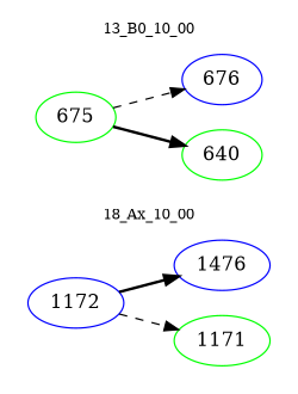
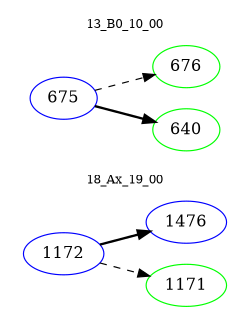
  digraph {
    rankdir=LR
    node [color=blue]
    edge [color=black style=dashed]
    n1 [label=1172]
    n2 [color=green label=1171]
    n3 [label=1476]
-   n4 [color=green label=675]
+   n4 [label=675]
    n5 [color=green label=640]
-   n6 [label=676]
+   n6 [color=green label=676]
    subgraph cluster_1 {
      color=white
      fontsize=10
-     label="18_Ax_10_00"
+     label="18_Ax_19_00"
      n1
      n2
      n3
    }
    subgraph cluster_2 {
      color=white
      fontsize=10
      label="13_B0_10_00"
      n4
      n5
      n6
    }
    n1 -> n2
    n1 -> n3 [style=bold]
    n4 -> n5 [style=bold]
    n4 -> n6
  }
